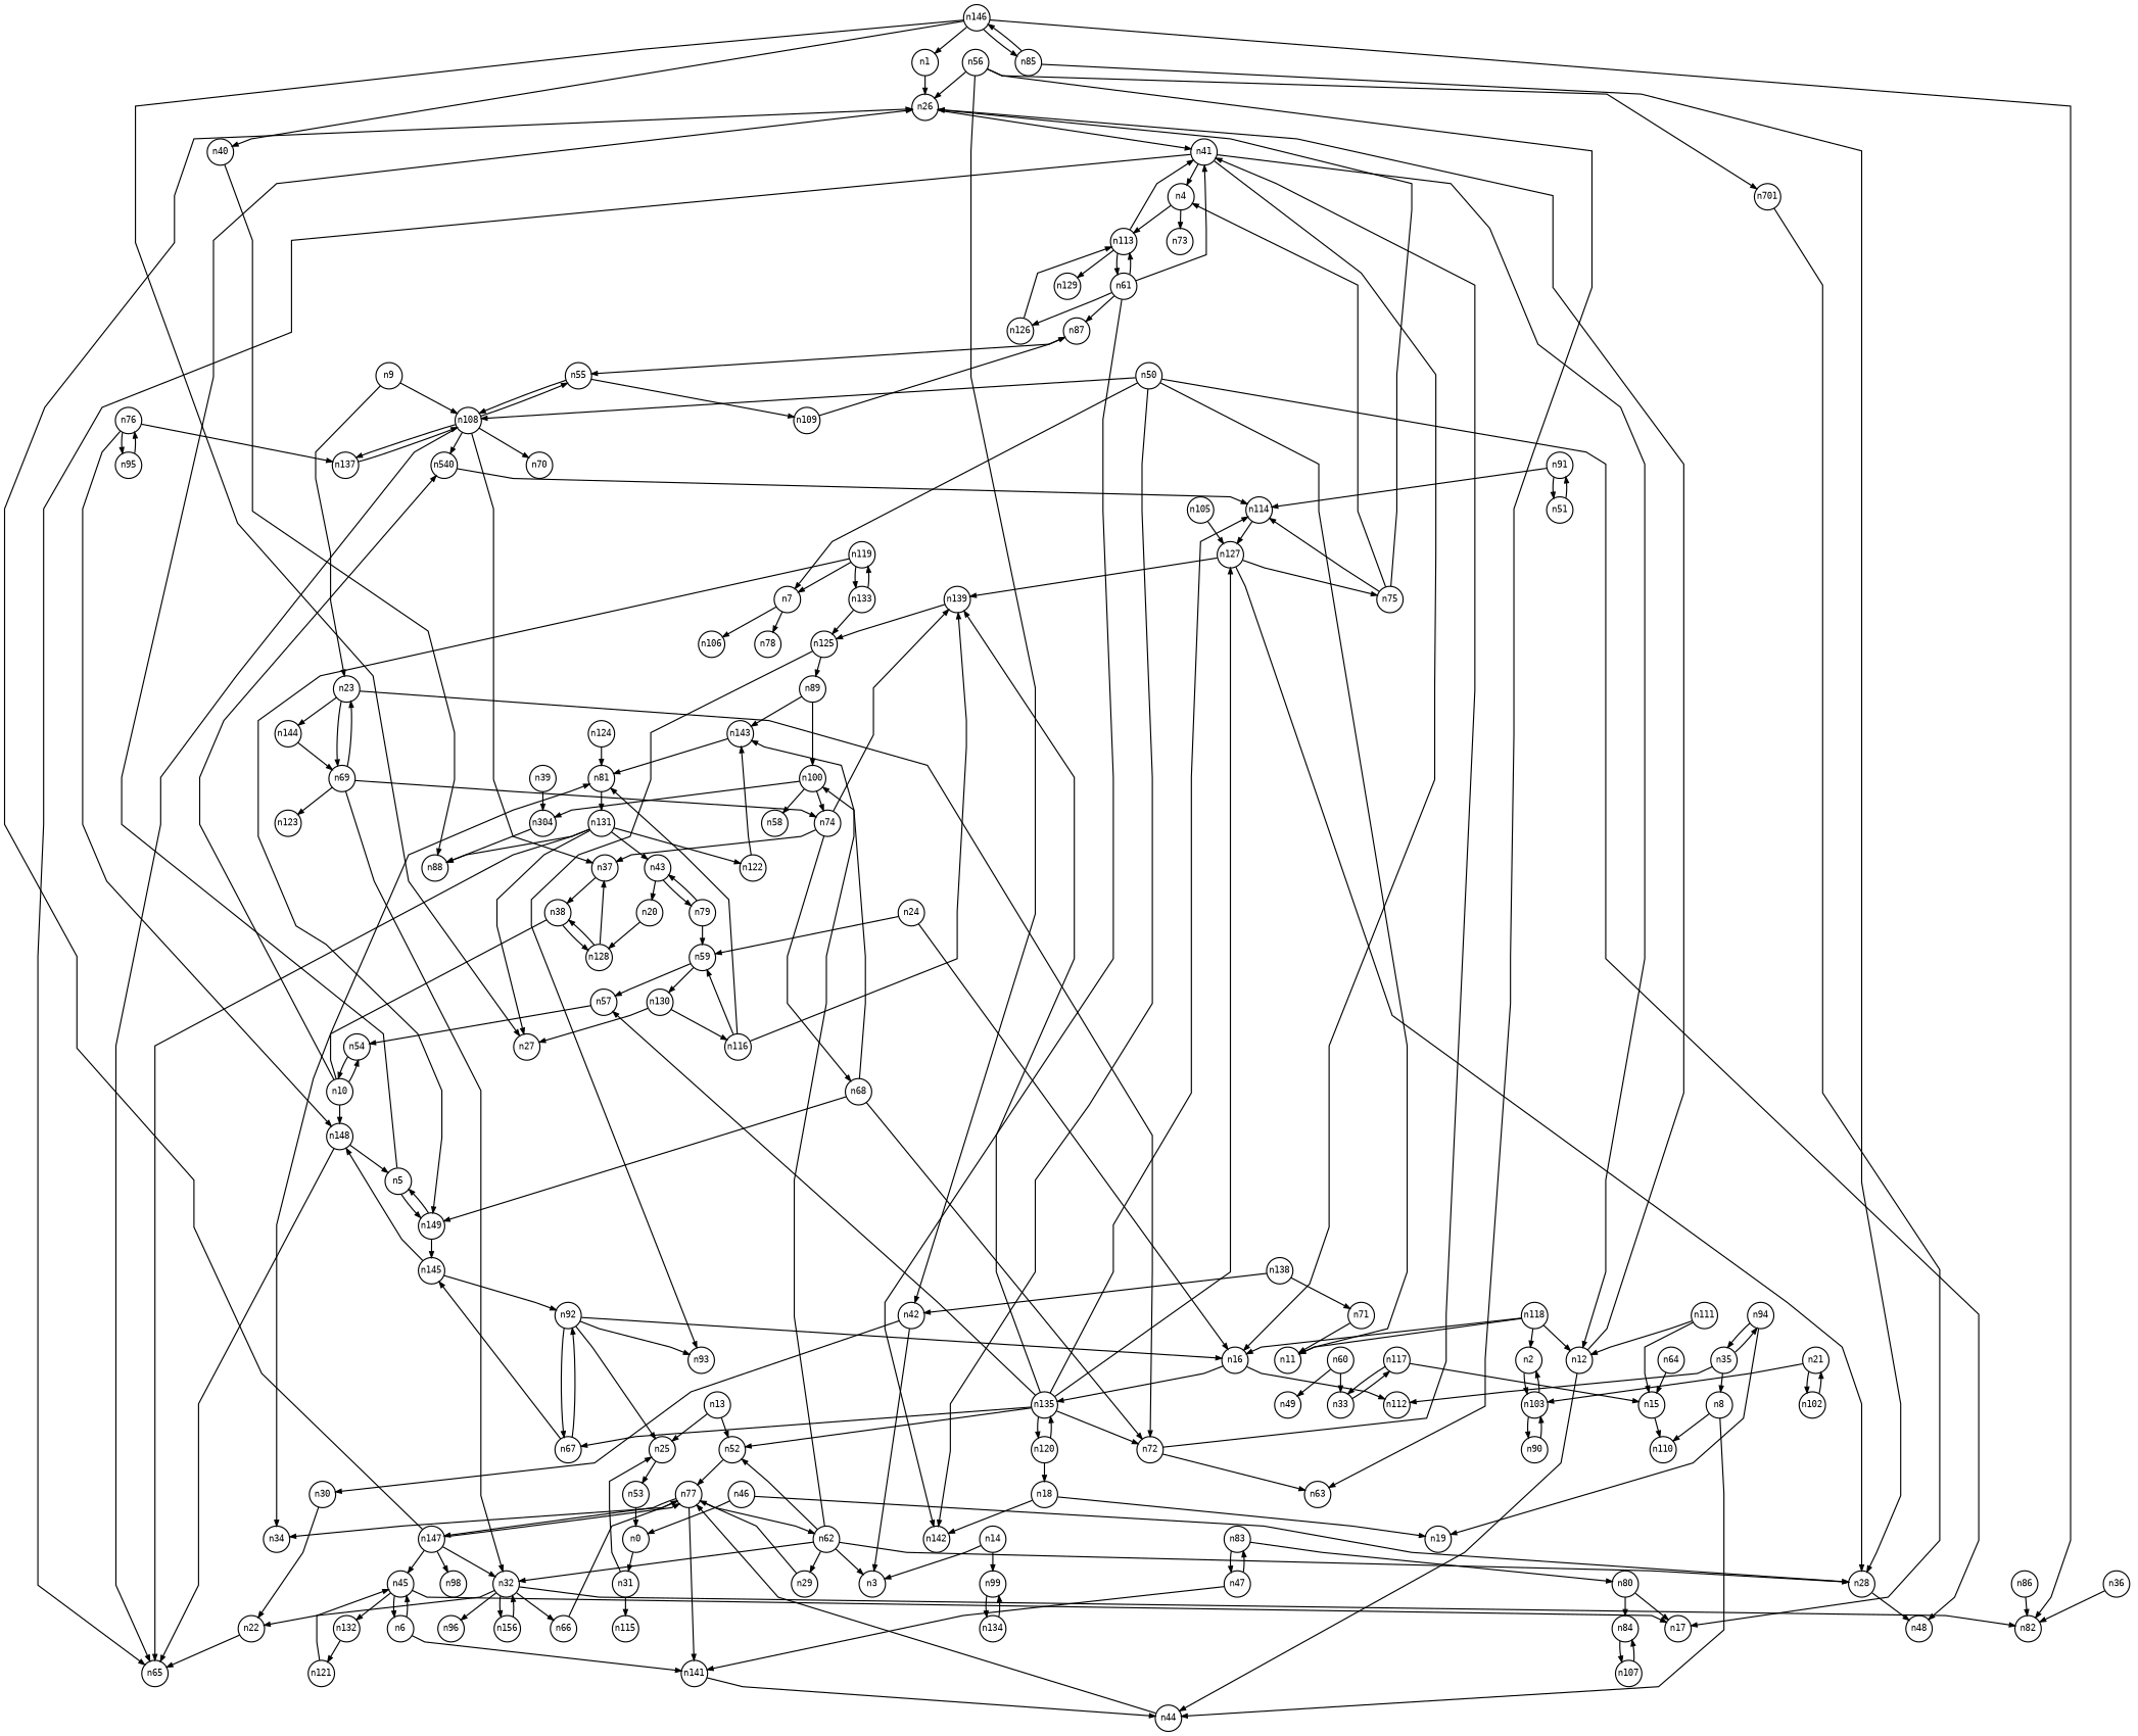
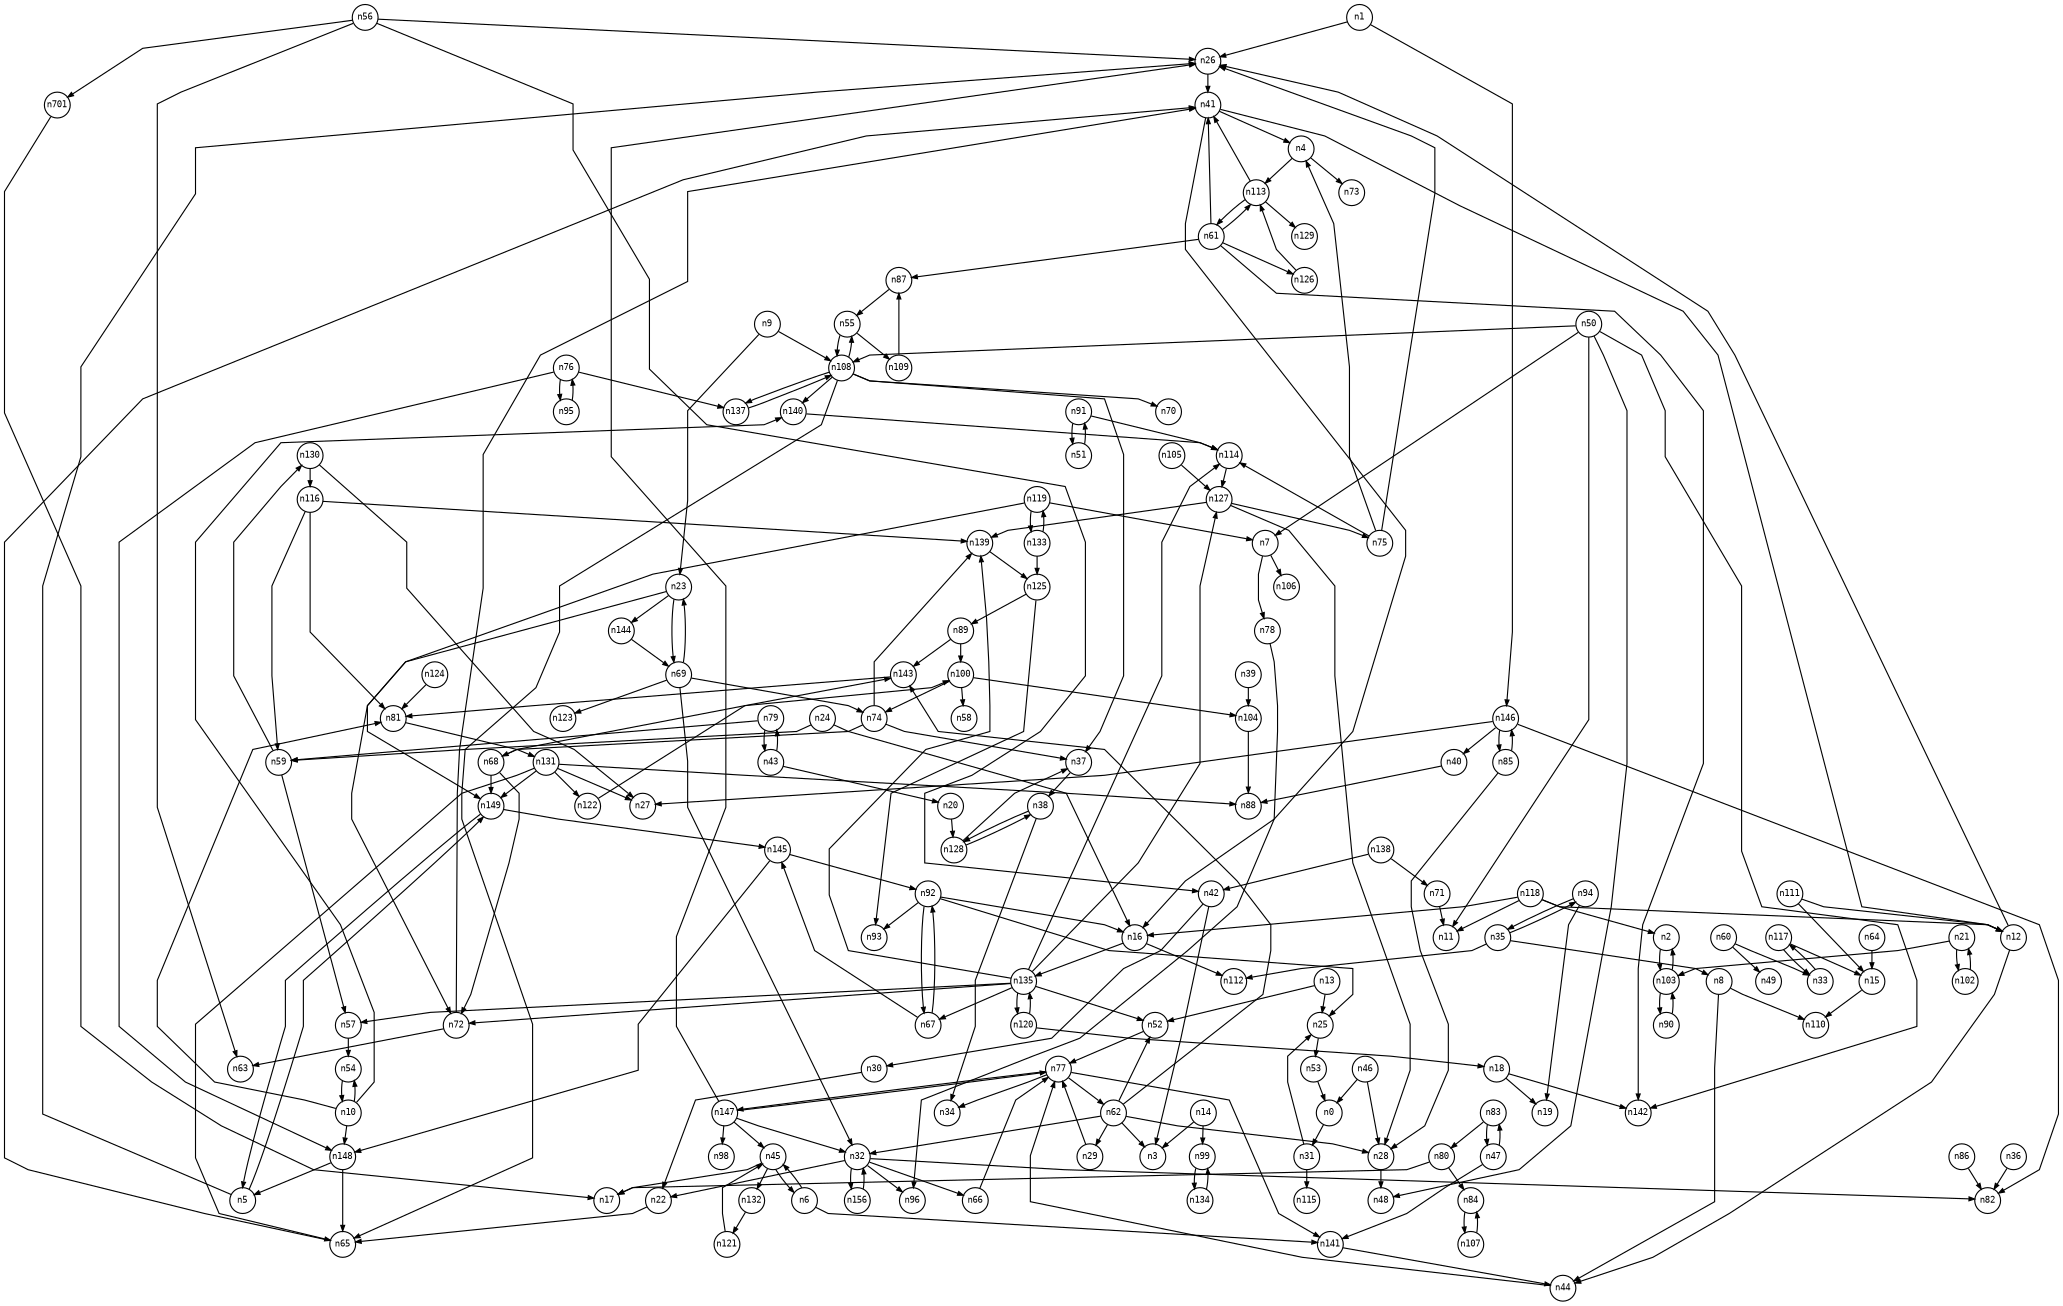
  digraph {
    fontname="DejaVu Sans Mono"
    fontsize=8
    nodesep=0.22
    nodesize=0.32
    ranksep=0.22
    splines=polyline
    node [fixedsize=shape fontname="DejaVu Sans Mono" fontsize=8 shape=circle]
    edge [arrowsize=0.5 fontname="DejaVu Sans Mono"]
    n26 [width=0.32]
    n41 [width=0.32]
    n4 [width=0.32]
    n65 [width=0.32]
    n12 [width=0.32]
    n16 [width=0.32]
    n73 [width=0.32]
    n113 [width=0.32]
    n44 [width=0.32]
    n112 [width=0.32]
    n135 [width=0.32]
    n1 [width=0.32]
    n61 [width=0.32]
    n129 [width=0.32]
    n142 [width=0.32]
    n87 [width=0.32]
    n126 [width=0.32]
    n5 [width=0.32]
    n149 [width=0.32]
    n145 [width=0.32]
    n148 [width=0.32]
    n92 [width=0.32]
    n25 [width=0.32]
    n67 [width=0.32]
    n93 [width=0.32]
    n141 [width=0.32]
    n77 [width=0.32]
    n34 [width=0.32]
    n62 [width=0.32]
    n147 [width=0.32]
    n6 [width=0.32]
    n45 [width=0.32]
    n17 [width=0.32]
    n132 [width=0.32]
    n121 [width=0.32]
    n78 [width=0.32]
    n96 [width=0.32]
    n7 [width=0.32]
    n106 [width=0.32]
    n32 [width=0.32]
    n52 [width=0.32]
    n3 [width=0.32]
    n28 [width=0.32]
    n29 [width=0.32]
    n143 [width=0.32]
    n98 [width=0.32]
    n8 [width=0.32]
    n110 [width=0.32]
    n23 [width=0.32]
    n72 [width=0.32]
    n144 [width=0.32]
    n69 [width=0.32]
    n63 [width=0.32]
    n74 [width=0.32]
    n123 [width=0.32]
    n22 [width=0.32]
    n66 [width=0.32]
    n82 [width=0.32]
    n136 [label=n156 width=0.32]
    n37 [width=0.32]
    n139 [width=0.32]
    n68 [width=0.32]
    n9 [width=0.32]
    n108 [width=0.32]
    n70 [width=0.32]
    n137 [width=0.32]
-   n140 [width=0.32 label=n540]
+   n140 [width=0.32]
    n55 [width=0.32]
    n38 [width=0.32]
    n114 [width=0.32]
    n109 [width=0.32]
    n128 [width=0.32]
    n127 [width=0.32]
    n54 [width=0.32]
    n10 [width=0.32]
    n81 [width=0.32]
    n131 [width=0.32]
    n88 [width=0.32]
    n27 [width=0.32]
    n122 [width=0.32]
    n75 [width=0.32]
    n53 [width=0.32]
    n0 [width=0.32]
    n31 [width=0.32]
    n13 [width=0.32]
    n14 [width=0.32]
    n99 [width=0.32]
    n134 [width=0.32]
    n15 [width=0.32]
    n57 [width=0.32]
    n120 [width=0.32]
    n125 [width=0.32]
    n18 [width=0.32]
    n19 [width=0.32]
    n20 [width=0.32]
    n102 [width=0.32]
    n21 [width=0.32]
    n103 [width=0.32]
    n2 [width=0.32]
    n90 [width=0.32]
    n24 [width=0.32]
    n59 [width=0.32]
    n130 [width=0.32]
    n116 [width=0.32]
    n115 [width=0.32]
    n48 [width=0.32]
    n30 [width=0.32]
    n35 [width=0.32]
    n94 [width=0.32]
    n36 [width=0.32]
-   n104 [width=0.32 label=n304]
+   n104 [width=0.32]
    n39 [width=0.32]
    n40 [width=0.32]
    n42 [width=0.32]
    n43 [width=0.32]
    n79 [width=0.32]
    n46 [width=0.32]
    n83 [width=0.32]
    n80 [width=0.32]
    n47 [width=0.32]
    n84 [width=0.32]
    n107 [width=0.32]
    n50 [width=0.32]
    n11 [width=0.32]
    n56 [width=0.32]
    n101 [label=n701 width=0.32]
    n33 [width=0.32]
    n117 [width=0.32]
    n60 [width=0.32]
    n49 [width=0.32]
    n64 [width=0.32]
    n100 [width=0.32]
    n58 [width=0.32]
    n89 [width=0.32]
    n71 [width=0.32]
    n95 [width=0.32]
    n76 [width=0.32]
    n85 [width=0.32]
    n146 [width=0.32]
    n86 [width=0.32]
    n51 [width=0.32]
    n91 [width=0.32]
    n105 [width=0.32]
    n111 [width=0.32]
    n118 [width=0.32]
    n119 [width=0.32]
    n133 [width=0.32]
    n124 [width=0.32]
    n138 [width=0.32]
    n26 -> n41
    n41 -> n4
-   n41 -> n65
+   n65 -> n41
    n41 -> n12
    n41 -> n16
    n4 -> n73
    n4 -> n113
    n12 -> n26
    n12 -> n44
    n16 -> n112
    n16 -> n135
    n113 -> n41
    n113 -> n61
    n113 -> n129
    n44 -> n77
    n135 -> n67
    n135 -> n52
    n135 -> n72
    n135 -> n139
    n135 -> n114
    n135 -> n127
    n135 -> n57
    n135 -> n120
    n1 -> n26
    n61 -> n41
    n61 -> n113
    n61 -> n142
    n61 -> n87
    n61 -> n126
    n87 -> n55
    n126 -> n113
    n5 -> n26
    n5 -> n149
    n149 -> n5
    n149 -> n145
    n145 -> n148
    n145 -> n92
    n148 -> n65
    n148 -> n5
    n92 -> n16
    n92 -> n25
    n92 -> n67
    n92 -> n93
    n25 -> n53
    n67 -> n145
    n67 -> n92
    n141 -> n44
    n77 -> n141
    n77 -> n34
    n77 -> n62
    n77 -> n147
    n62 -> n32
    n62 -> n52
    n62 -> n3
    n62 -> n28
    n62 -> n29
    n62 -> n143
    n147 -> n26
    n147 -> n77
    n147 -> n45
    n147 -> n32
    n147 -> n98
    n6 -> n141
    n6 -> n45
    n45 -> n6
    n45 -> n17
    n45 -> n132
    n132 -> n121
    n121 -> n45
+   n78 -> n96
    n7 -> n78
    n7 -> n106
    n32 -> n96
    n32 -> n22
    n32 -> n66
    n32 -> n82
    n32 -> n136
    n52 -> n77
    n28 -> n48
    n29 -> n77
    n143 -> n81
    n8 -> n44
    n8 -> n110
    n23 -> n72
    n23 -> n144
    n23 -> n69
    n72 -> n41
    n72 -> n63
    n144 -> n69
    n69 -> n32
    n69 -> n23
    n69 -> n74
    n69 -> n123
    n74 -> n37
    n74 -> n139
    n74 -> n68
    n22 -> n65
    n66 -> n77
    n136 -> n32
    n37 -> n38
    n139 -> n125
    n68 -> n149
    n68 -> n72
    n68 -> n100
    n9 -> n23
    n9 -> n108
    n108 -> n65
    n108 -> n37
    n108 -> n70
    n108 -> n137
    n108 -> n140
    n108 -> n55
    n137 -> n108
    n140 -> n114
    n55 -> n108
    n55 -> n109
    n38 -> n34
    n38 -> n128
    n114 -> n127
    n109 -> n87
    n128 -> n37
    n128 -> n38
    n127 -> n28
    n127 -> n139
    n127 -> n75
    n54 -> n10
    n10 -> n148
    n10 -> n140
    n10 -> n54
    n10 -> n81
    n81 -> n131
    n131 -> n65
-   n131 -> n43
+   n131 -> n149
    n131 -> n88
    n131 -> n27
    n131 -> n122
    n122 -> n143
    n75 -> n26
    n75 -> n4
    n75 -> n114
    n53 -> n0
    n0 -> n31
    n31 -> n25
    n31 -> n115
    n13 -> n25
    n13 -> n52
    n14 -> n3
    n14 -> n99
    n99 -> n134
    n134 -> n99
    n15 -> n110
    n57 -> n54
    n120 -> n135
    n120 -> n18
    n125 -> n93
    n125 -> n89
    n18 -> n142
    n18 -> n19
    n20 -> n128
    n102 -> n21
    n21 -> n102
    n21 -> n103
    n103 -> n2
    n103 -> n90
    n2 -> n103
    n90 -> n103
    n24 -> n16
    n24 -> n59
    n59 -> n57
    n59 -> n130
    n130 -> n27
    n130 -> n116
    n116 -> n139
    n116 -> n81
    n116 -> n59
    n30 -> n22
    n35 -> n112
    n35 -> n8
    n35 -> n94
    n94 -> n19
    n94 -> n35
    n36 -> n82
    n104 -> n88
    n39 -> n104
    n40 -> n88
    n42 -> n3
    n42 -> n30
    n43 -> n20
    n43 -> n79
    n79 -> n59
    n79 -> n43
    n46 -> n28
    n46 -> n0
    n83 -> n80
    n83 -> n47
    n80 -> n17
    n80 -> n84
    n47 -> n141
    n47 -> n83
    n84 -> n107
    n107 -> n84
    n50 -> n142
    n50 -> n7
    n50 -> n108
    n50 -> n48
    n50 -> n11
    n56 -> n26
    n56 -> n63
    n56 -> n42
    n56 -> n101
    n101 -> n17
    n33 -> n117
    n117 -> n15
    n117 -> n33
    n60 -> n33
    n60 -> n49
    n64 -> n15
    n100 -> n74
    n100 -> n104
    n100 -> n58
    n89 -> n143
    n89 -> n100
    n71 -> n11
    n95 -> n76
    n76 -> n148
    n76 -> n137
    n76 -> n95
    n85 -> n28
    n85 -> n146
-   n146 -> n1
+   n1 -> n146
    n146 -> n82
    n146 -> n27
    n146 -> n40
    n146 -> n85
    n86 -> n82
    n51 -> n91
    n91 -> n114
    n91 -> n51
    n105 -> n127
    n111 -> n12
    n111 -> n15
    n118 -> n12
    n118 -> n16
    n118 -> n2
    n118 -> n11
    n119 -> n149
    n119 -> n7
    n119 -> n133
    n133 -> n125
    n133 -> n119
    n124 -> n81
    n138 -> n42
    n138 -> n71
  }
